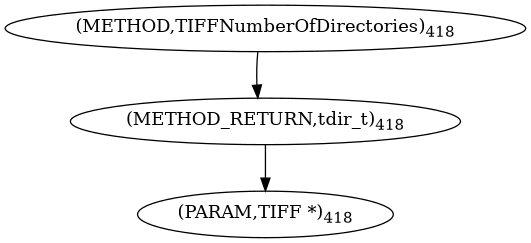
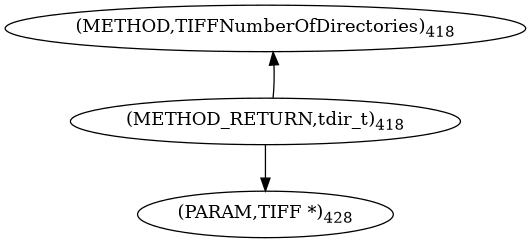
  digraph {
    n1 [label=<(METHOD,TIFFNumberOfDirectories)<SUB>418</SUB>>]
    n2 [label=<(METHOD_RETURN,tdir_t)<SUB>418</SUB>>]
-   n3 [label=<(PARAM,TIFF *)<SUB>418</SUB>>]
-   n1 -> n2
+   n3 [label=<(PARAM,TIFF *)<SUB>428</SUB>>]
+   n2 -> n1
    n2 -> n3
  }
